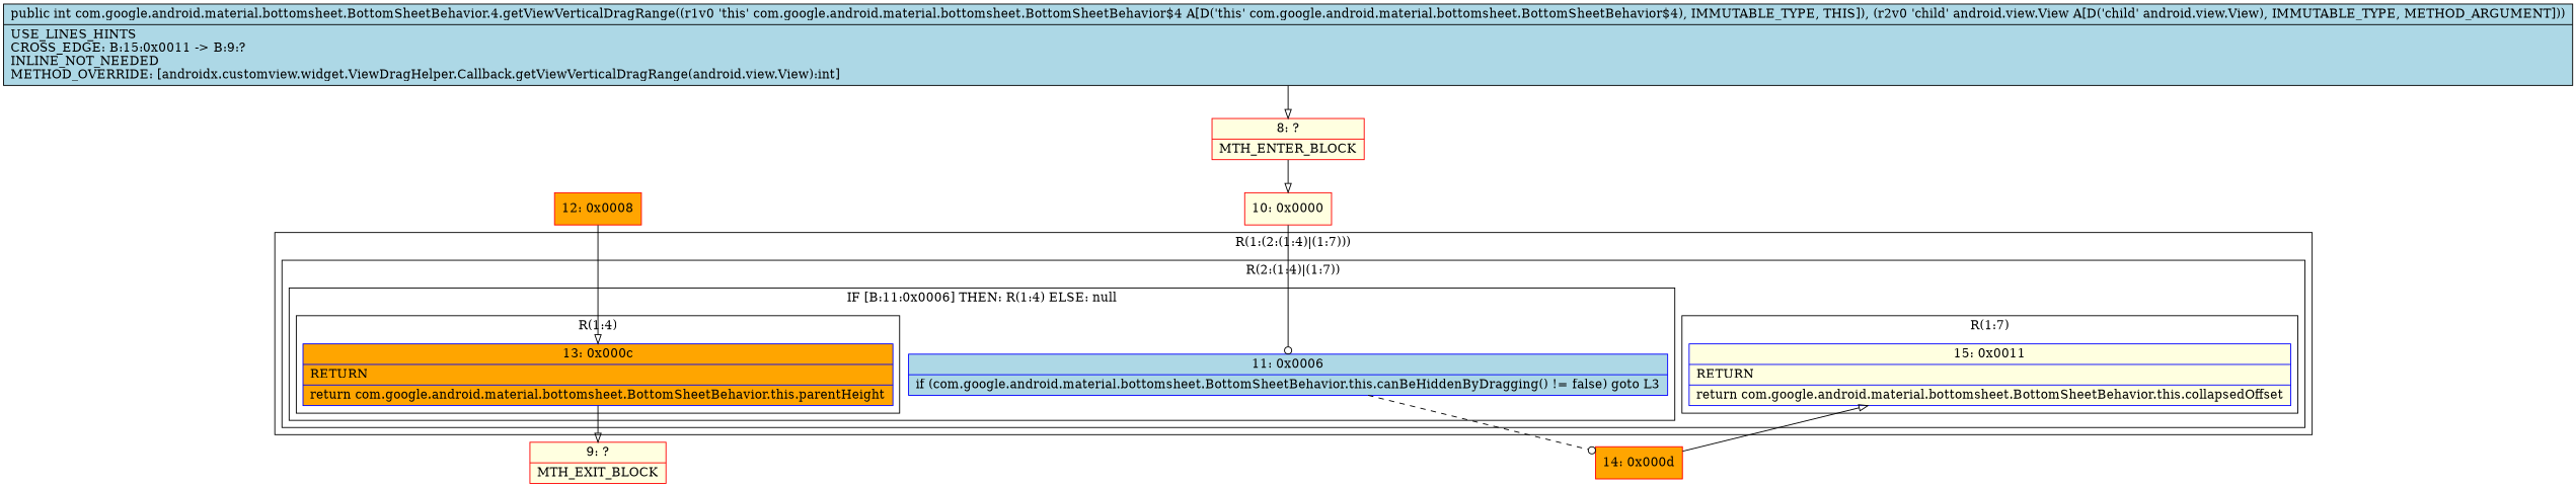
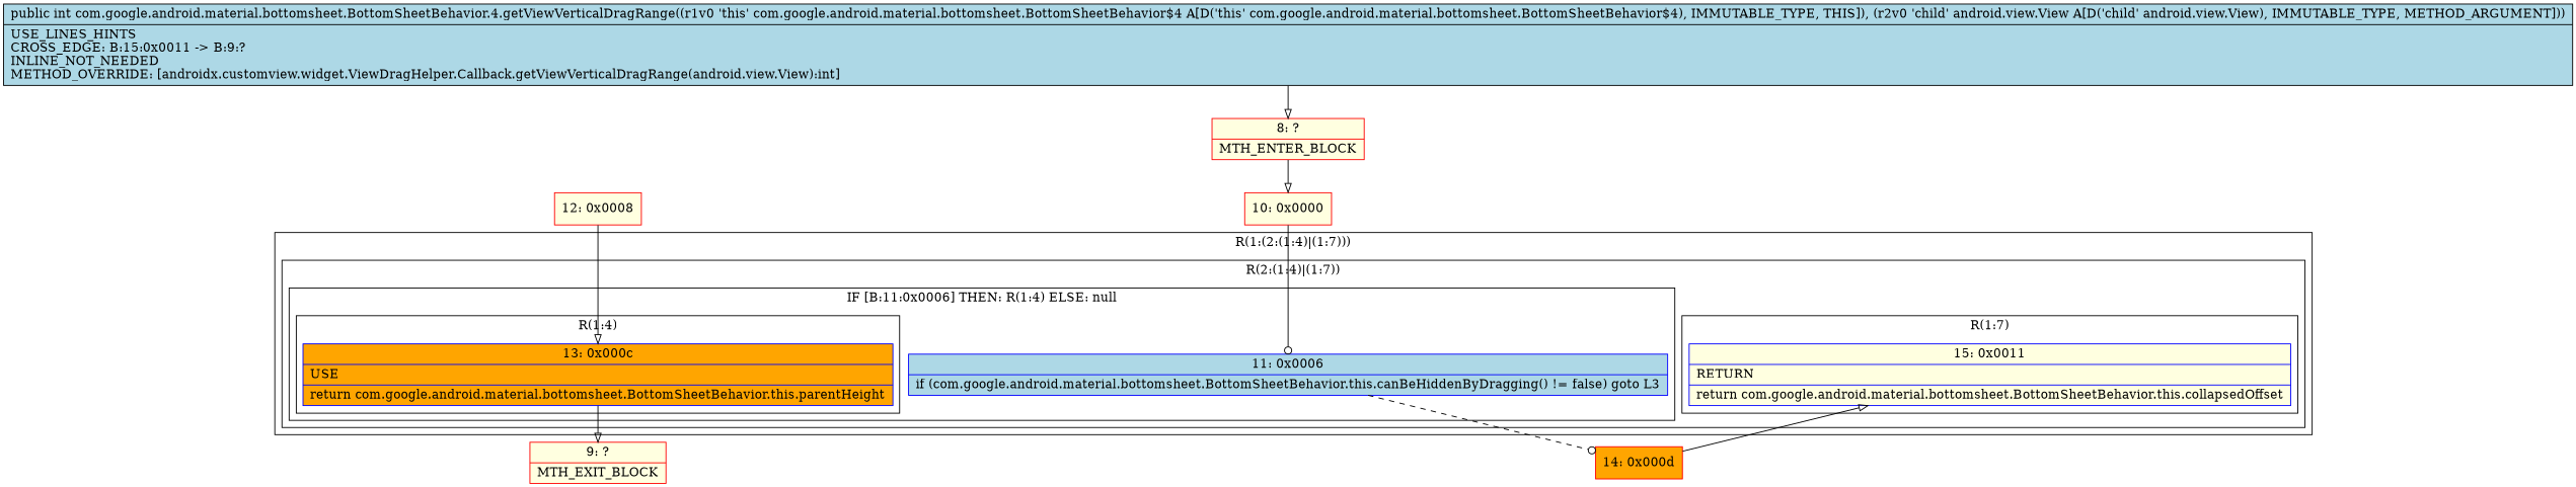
  digraph {
    node [color=red fillcolor=lightyellow shape=record style=filled]
    edge [arrowhead=onormal]
-   n1 [color=blue fillcolor=orange label="{13\:\ 0x000c|RETURN\l|return com.google.android.material.bottomsheet.BottomSheetBehavior.this.parentHeight\l}"]
+   n1 [color=blue fillcolor=orange label="{13\:\ 0x000c|USE\l|return com.google.android.material.bottomsheet.BottomSheetBehavior.this.parentHeight\l}"]
    n2 [color=blue fillcolor=lightblue label="{11\:\ 0x0006|if (com.google.android.material.bottomsheet.BottomSheetBehavior.this.canBeHiddenByDragging() != false) goto L3\l}"]
    n3 [color=blue label="{15\:\ 0x0011|RETURN\l|return com.google.android.material.bottomsheet.BottomSheetBehavior.this.collapsedOffset\l}"]
    n4 [label="{9\:\ ?|MTH_EXIT_BLOCK\l}"]
    n5 [fillcolor=orange label="{14\:\ 0x000d}"]
-   n6 [fillcolor=orange label="{12\:\ 0x0008}"]
+   n6 [label="{12\:\ 0x0008}"]
    n7 [label="{8\:\ ?|MTH_ENTER_BLOCK\l}"]
    n8 [label="{10\:\ 0x0000}"]
    n9 [fillcolor=lightblue label="{public int com.google.android.material.bottomsheet.BottomSheetBehavior.4.getViewVerticalDragRange((r1v0 'this' com.google.android.material.bottomsheet.BottomSheetBehavior$4 A[D('this' com.google.android.material.bottomsheet.BottomSheetBehavior$4), IMMUTABLE_TYPE, THIS]), (r2v0 'child' android.view.View A[D('child' android.view.View), IMMUTABLE_TYPE, METHOD_ARGUMENT]))  | USE_LINES_HINTS\lCROSS_EDGE: B:15:0x0011 \-\> B:9:?\lINLINE_NOT_NEEDED\lMETHOD_OVERRIDE: [androidx.customview.widget.ViewDragHelper.Callback.getViewVerticalDragRange(android.view.View):int]\l}" color=""]
    subgraph cluster_1 {
      label="R(1:(2:(1:4)|(1:7)))"
      subgraph cluster_2 {
        label="R(2:(1:4)|(1:7))"
        subgraph cluster_3 {
          label="IF [B:11:0x0006] THEN: R(1:4) ELSE: null"
          n2
          subgraph cluster_4 {
            label="R(1:4)"
            n1
          }
        }
        subgraph cluster_5 {
          label="R(1:7)"
          n3
        }
      }
    }
    n1 -> n4
    n2 -> n5 [arrowhead=odot style=dashed]
    n5 -> n3
    n6 -> n1
    n7 -> n8
    n8 -> n2 [arrowhead=odot]
    n9 -> n7
  }
